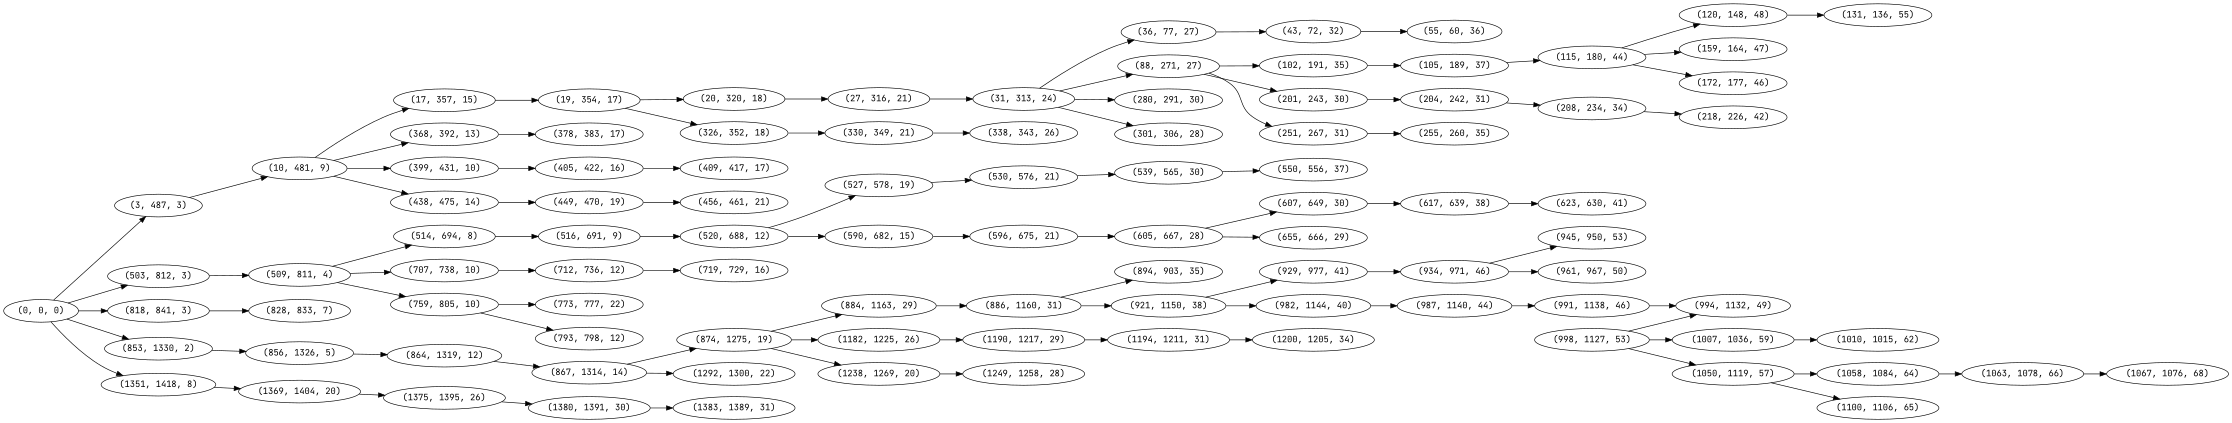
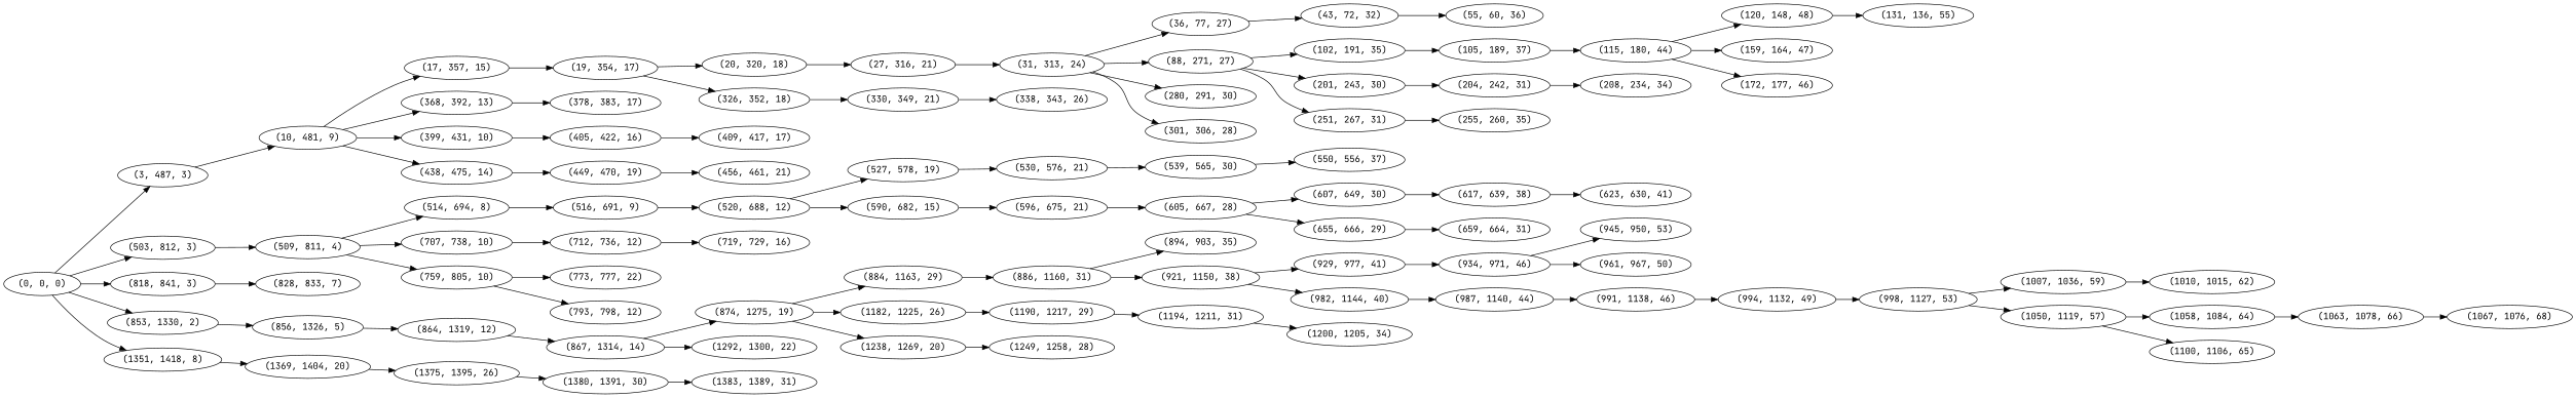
  digraph {
    fontname="JetBrains Mono"
    rankdir=LR
    node [fontname="JetBrains Mono"]
    edge [fontname="JetBrains Mono"]
    "(0, 0, 0)"
    "(3, 487, 3)"
    "(503, 812, 3)"
    "(818, 841, 3)"
    "(853, 1330, 2)"
    "(1351, 1418, 8)"
    "(10, 481, 9)"
    "(509, 811, 4)"
    "(828, 833, 7)"
    "(856, 1326, 5)"
    n11 [label="(1369, 1404, 20)"]
    "(17, 357, 15)"
    "(368, 392, 13)"
    "(399, 431, 10)"
    "(438, 475, 14)"
    "(19, 354, 17)"
    "(378, 383, 17)"
    "(405, 422, 16)"
    "(449, 470, 19)"
    "(20, 320, 18)"
    "(326, 352, 18)"
    "(27, 316, 21)"
    "(330, 349, 21)"
    "(31, 313, 24)"
    "(36, 77, 27)"
    "(88, 271, 27)"
    "(280, 291, 30)"
    "(301, 306, 28)"
    "(43, 72, 32)"
    "(102, 191, 35)"
    "(201, 243, 30)"
    "(251, 267, 31)"
    "(55, 60, 36)"
    "(105, 189, 37)"
    "(204, 242, 31)"
    "(255, 260, 35)"
    "(115, 180, 44)"
    "(120, 148, 48)"
    "(159, 164, 47)"
    "(172, 177, 46)"
    "(131, 136, 55)"
    "(208, 234, 34)"
-   "(218, 226, 42)"
    "(338, 343, 26)"
    "(409, 417, 17)"
    "(456, 461, 21)"
    "(514, 694, 8)"
    "(707, 738, 10)"
    "(759, 805, 10)"
    "(516, 691, 9)"
    "(712, 736, 12)"
    "(773, 777, 22)"
    "(793, 798, 12)"
    "(520, 688, 12)"
    "(527, 578, 19)"
    "(590, 682, 15)"
    "(530, 576, 21)"
    "(596, 675, 21)"
    "(539, 565, 30)"
    "(550, 556, 37)"
    "(605, 667, 28)"
    "(607, 649, 30)"
    "(655, 666, 29)"
    "(617, 639, 38)"
+   "(659, 664, 31)"
    "(623, 630, 41)"
    "(719, 729, 16)"
    "(864, 1319, 12)"
    "(867, 1314, 14)"
    "(874, 1275, 19)"
    "(1292, 1300, 22)"
    "(884, 1163, 29)"
    "(1182, 1225, 26)"
    "(1238, 1269, 20)"
    "(886, 1160, 31)"
    "(1190, 1217, 29)"
    "(1249, 1258, 28)"
    "(894, 903, 35)"
    "(921, 1150, 38)"
    "(929, 977, 41)"
    "(982, 1144, 40)"
    "(934, 971, 46)"
    "(987, 1140, 44)"
    "(945, 950, 53)"
    "(961, 967, 50)"
    "(991, 1138, 46)"
    "(994, 1132, 49)"
    "(998, 1127, 53)"
    "(1007, 1036, 59)"
    "(1050, 1119, 57)"
    "(1010, 1015, 62)"
    "(1058, 1084, 64)"
    "(1100, 1106, 65)"
    "(1063, 1078, 66)"
    "(1067, 1076, 68)"
    "(1194, 1211, 31)"
    "(1200, 1205, 34)"
    "(1375, 1395, 26)"
    "(1380, 1391, 30)"
    "(1383, 1389, 31)"
    "(0, 0, 0)" -> "(3, 487, 3)"
    "(0, 0, 0)" -> "(503, 812, 3)"
    "(0, 0, 0)" -> "(818, 841, 3)"
    "(0, 0, 0)" -> "(853, 1330, 2)"
    "(0, 0, 0)" -> "(1351, 1418, 8)"
    "(3, 487, 3)" -> "(10, 481, 9)"
    "(503, 812, 3)" -> "(509, 811, 4)"
    "(818, 841, 3)" -> "(828, 833, 7)"
    "(853, 1330, 2)" -> "(856, 1326, 5)"
    "(1351, 1418, 8)" -> n11
    "(10, 481, 9)" -> "(17, 357, 15)"
    "(10, 481, 9)" -> "(368, 392, 13)"
    "(10, 481, 9)" -> "(399, 431, 10)"
    "(10, 481, 9)" -> "(438, 475, 14)"
    "(509, 811, 4)" -> "(514, 694, 8)"
    "(509, 811, 4)" -> "(707, 738, 10)"
    "(509, 811, 4)" -> "(759, 805, 10)"
    "(856, 1326, 5)" -> "(864, 1319, 12)"
    n11 -> "(1375, 1395, 26)"
    "(17, 357, 15)" -> "(19, 354, 17)"
    "(368, 392, 13)" -> "(378, 383, 17)"
    "(399, 431, 10)" -> "(405, 422, 16)"
    "(438, 475, 14)" -> "(449, 470, 19)"
    "(19, 354, 17)" -> "(20, 320, 18)"
    "(19, 354, 17)" -> "(326, 352, 18)"
    "(405, 422, 16)" -> "(409, 417, 17)"
    "(449, 470, 19)" -> "(456, 461, 21)"
    "(20, 320, 18)" -> "(27, 316, 21)"
    "(326, 352, 18)" -> "(330, 349, 21)"
    "(27, 316, 21)" -> "(31, 313, 24)"
    "(330, 349, 21)" -> "(338, 343, 26)"
    "(31, 313, 24)" -> "(36, 77, 27)"
    "(31, 313, 24)" -> "(88, 271, 27)"
    "(31, 313, 24)" -> "(280, 291, 30)"
    "(31, 313, 24)" -> "(301, 306, 28)"
    "(36, 77, 27)" -> "(43, 72, 32)"
    "(88, 271, 27)" -> "(102, 191, 35)"
    "(88, 271, 27)" -> "(201, 243, 30)"
    "(88, 271, 27)" -> "(251, 267, 31)"
    "(43, 72, 32)" -> "(55, 60, 36)"
    "(102, 191, 35)" -> "(105, 189, 37)"
    "(201, 243, 30)" -> "(204, 242, 31)"
    "(251, 267, 31)" -> "(255, 260, 35)"
    "(105, 189, 37)" -> "(115, 180, 44)"
    "(204, 242, 31)" -> "(208, 234, 34)"
    "(115, 180, 44)" -> "(120, 148, 48)"
    "(115, 180, 44)" -> "(159, 164, 47)"
    "(115, 180, 44)" -> "(172, 177, 46)"
    "(120, 148, 48)" -> "(131, 136, 55)"
-   "(208, 234, 34)" -> "(218, 226, 42)"
    "(514, 694, 8)" -> "(516, 691, 9)"
    "(707, 738, 10)" -> "(712, 736, 12)"
    "(759, 805, 10)" -> "(773, 777, 22)"
    "(759, 805, 10)" -> "(793, 798, 12)"
    "(516, 691, 9)" -> "(520, 688, 12)"
    "(712, 736, 12)" -> "(719, 729, 16)"
    "(520, 688, 12)" -> "(527, 578, 19)"
    "(520, 688, 12)" -> "(590, 682, 15)"
    "(527, 578, 19)" -> "(530, 576, 21)"
    "(590, 682, 15)" -> "(596, 675, 21)"
    "(530, 576, 21)" -> "(539, 565, 30)"
    "(596, 675, 21)" -> "(605, 667, 28)"
    "(539, 565, 30)" -> "(550, 556, 37)"
    "(605, 667, 28)" -> "(607, 649, 30)"
    "(605, 667, 28)" -> "(655, 666, 29)"
    "(607, 649, 30)" -> "(617, 639, 38)"
+   "(655, 666, 29)" -> "(659, 664, 31)"
    "(617, 639, 38)" -> "(623, 630, 41)"
    "(864, 1319, 12)" -> "(867, 1314, 14)"
    "(867, 1314, 14)" -> "(874, 1275, 19)"
    "(867, 1314, 14)" -> "(1292, 1300, 22)"
    "(874, 1275, 19)" -> "(884, 1163, 29)"
    "(874, 1275, 19)" -> "(1182, 1225, 26)"
    "(874, 1275, 19)" -> "(1238, 1269, 20)"
    "(884, 1163, 29)" -> "(886, 1160, 31)"
    "(1182, 1225, 26)" -> "(1190, 1217, 29)"
    "(1238, 1269, 20)" -> "(1249, 1258, 28)"
    "(886, 1160, 31)" -> "(894, 903, 35)"
    "(886, 1160, 31)" -> "(921, 1150, 38)"
    "(1190, 1217, 29)" -> "(1194, 1211, 31)"
    "(921, 1150, 38)" -> "(929, 977, 41)"
    "(921, 1150, 38)" -> "(982, 1144, 40)"
    "(929, 977, 41)" -> "(934, 971, 46)"
    "(982, 1144, 40)" -> "(987, 1140, 44)"
    "(934, 971, 46)" -> "(945, 950, 53)"
    "(934, 971, 46)" -> "(961, 967, 50)"
    "(987, 1140, 44)" -> "(991, 1138, 46)"
    "(991, 1138, 46)" -> "(994, 1132, 49)"
-   "(998, 1127, 53)" -> "(994, 1132, 49)"
+   "(994, 1132, 49)" -> "(998, 1127, 53)"
    "(998, 1127, 53)" -> "(1007, 1036, 59)"
    "(998, 1127, 53)" -> "(1050, 1119, 57)"
    "(1007, 1036, 59)" -> "(1010, 1015, 62)"
    "(1050, 1119, 57)" -> "(1058, 1084, 64)"
    "(1050, 1119, 57)" -> "(1100, 1106, 65)"
    "(1058, 1084, 64)" -> "(1063, 1078, 66)"
    "(1063, 1078, 66)" -> "(1067, 1076, 68)"
    "(1194, 1211, 31)" -> "(1200, 1205, 34)"
    "(1375, 1395, 26)" -> "(1380, 1391, 30)"
    "(1380, 1391, 30)" -> "(1383, 1389, 31)"
  }
